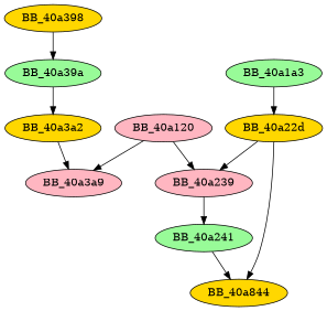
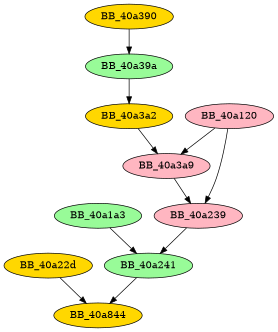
  digraph {
    node [fillcolor=gold style=filled]
    n1 [fillcolor=lightpink label=BB_40a3a9]
    BB_40a120 [fillcolor=lightpink]
    BB_40a239 [fillcolor=lightpink]
    BB_40a1a3 [fillcolor=palegreen]
    BB_40a22d
    n6 [label=BB_40a844]
    BB_40a241 [fillcolor=palegreen]
-   BB_40a390 [label=BB_40a398]
+   BB_40a390
    BB_40a39a [fillcolor=palegreen]
    BB_40a3a2
    BB_40a120 -> n1
    BB_40a120 -> BB_40a239
    BB_40a239 -> BB_40a241
-   BB_40a1a3 -> BB_40a22d
-   BB_40a22d -> BB_40a239
+   BB_40a1a3 -> BB_40a241
+   n1 -> BB_40a239
    BB_40a22d -> n6
    BB_40a241 -> n6
    BB_40a390 -> BB_40a39a
    BB_40a39a -> BB_40a3a2
    BB_40a3a2 -> n1
  }
